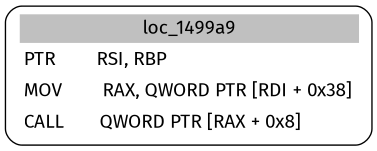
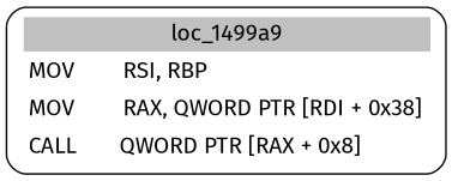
  digraph {
    rankdir=LR
    fontname="Fira Sans"
-   n1 [fontname="Fira Sans" label=<<table border="0" cellborder="0" cellpadding="3"><tr><td align="center" colspan="2" bgcolor="grey">loc_1499a9</td></tr><tr><td align="left">PTR        RSI, RBP</td></tr><tr><td align="left">MOV        RAX, QWORD PTR [RDI + 0x38]</td></tr><tr><td align="left">CALL       QWORD PTR [RAX + 0x8]</td></tr></table>> shape=Mrecord]
+   n1 [fontname="Fira Sans" label=<<table border="0" cellborder="0" cellpadding="3"><tr><td align="center" colspan="2" bgcolor="grey">loc_1499a9</td></tr><tr><td align="left">MOV        RSI, RBP</td></tr><tr><td align="left">MOV        RAX, QWORD PTR [RDI + 0x38]</td></tr><tr><td align="left">CALL       QWORD PTR [RAX + 0x8]</td></tr></table>> shape=Mrecord]
  }
